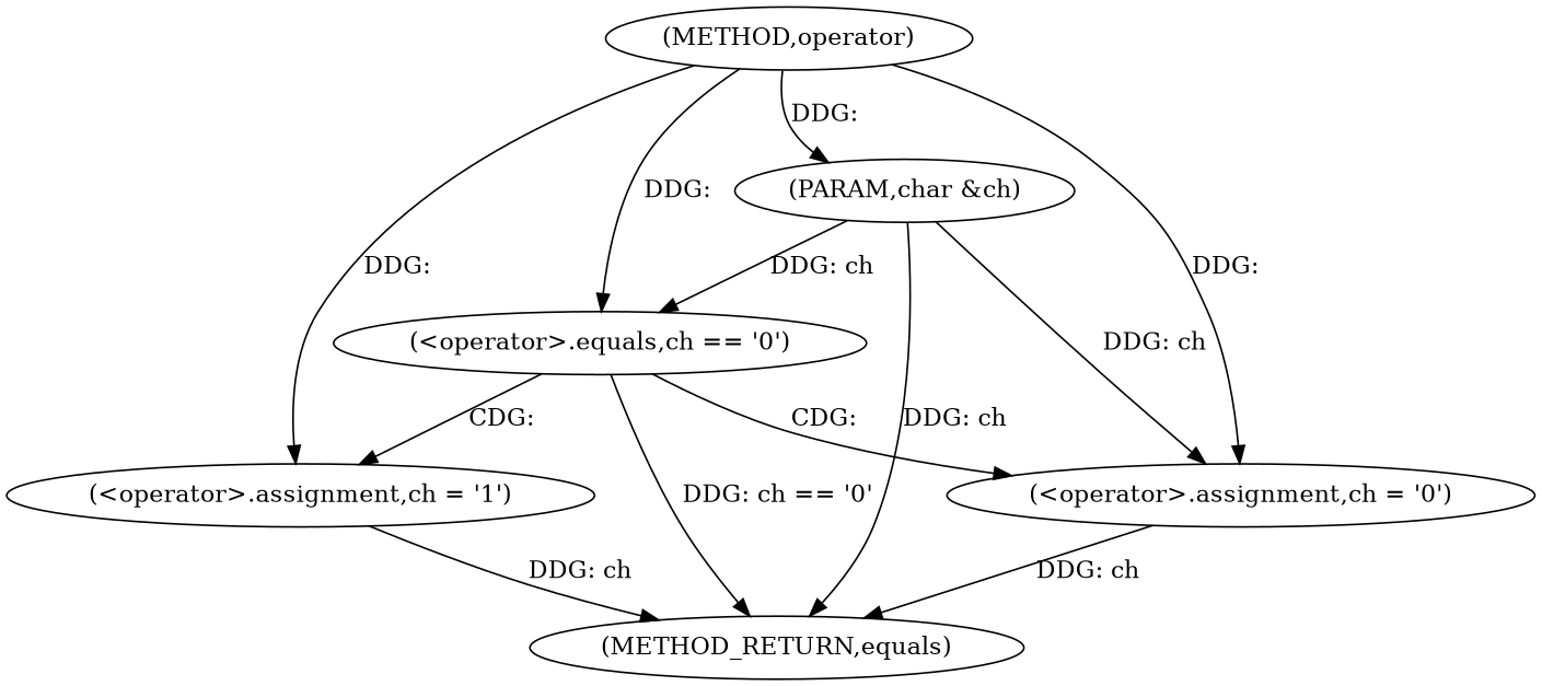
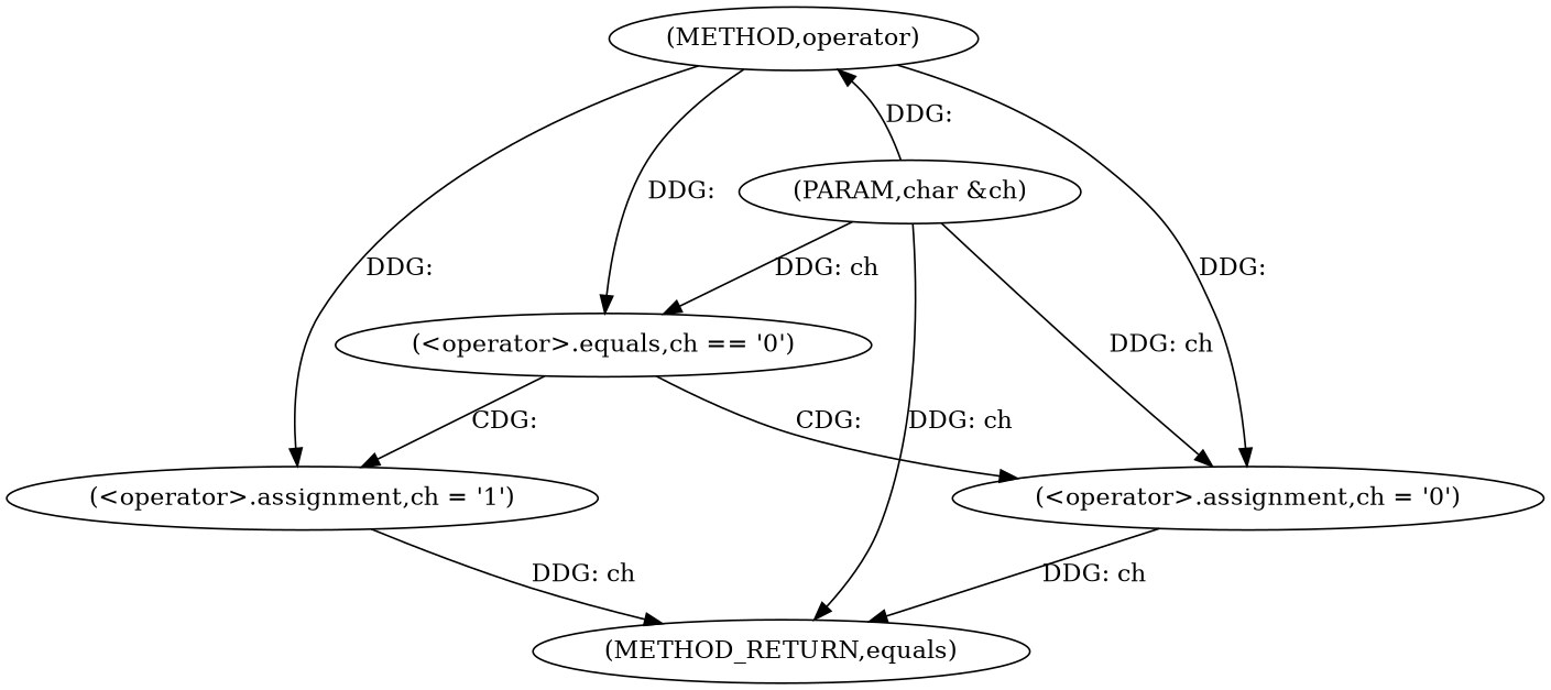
  digraph {
    n1 [label="(METHOD,operator)"]
    n2 [label="(PARAM,char &ch)"]
    n3 [label="(<operator>.equals,ch == '0')"]
    n4 [label="(<operator>.assignment,ch = '1')"]
    n5 [label="(<operator>.assignment,ch = '0')"]
    n6 [label="(METHOD_RETURN,equals)"]
-   n1 -> n2 [label="DDG: "]
+   n2 -> n1 [label="DDG: "]
    n1 -> n3 [label="DDG: "]
    n1 -> n4 [label="DDG: "]
    n1 -> n5 [label="DDG: "]
    n2 -> n3 [label="DDG: ch"]
    n2 -> n5 [label="DDG: ch"]
    n2 -> n6 [label="DDG: ch"]
    n3 -> n4 [label="CDG: "]
    n3 -> n5 [label="CDG: "]
-   n3 -> n6 [label="DDG: ch == '0'"]
    n4 -> n6 [label="DDG: ch"]
    n5 -> n6 [label="DDG: ch"]
  }
